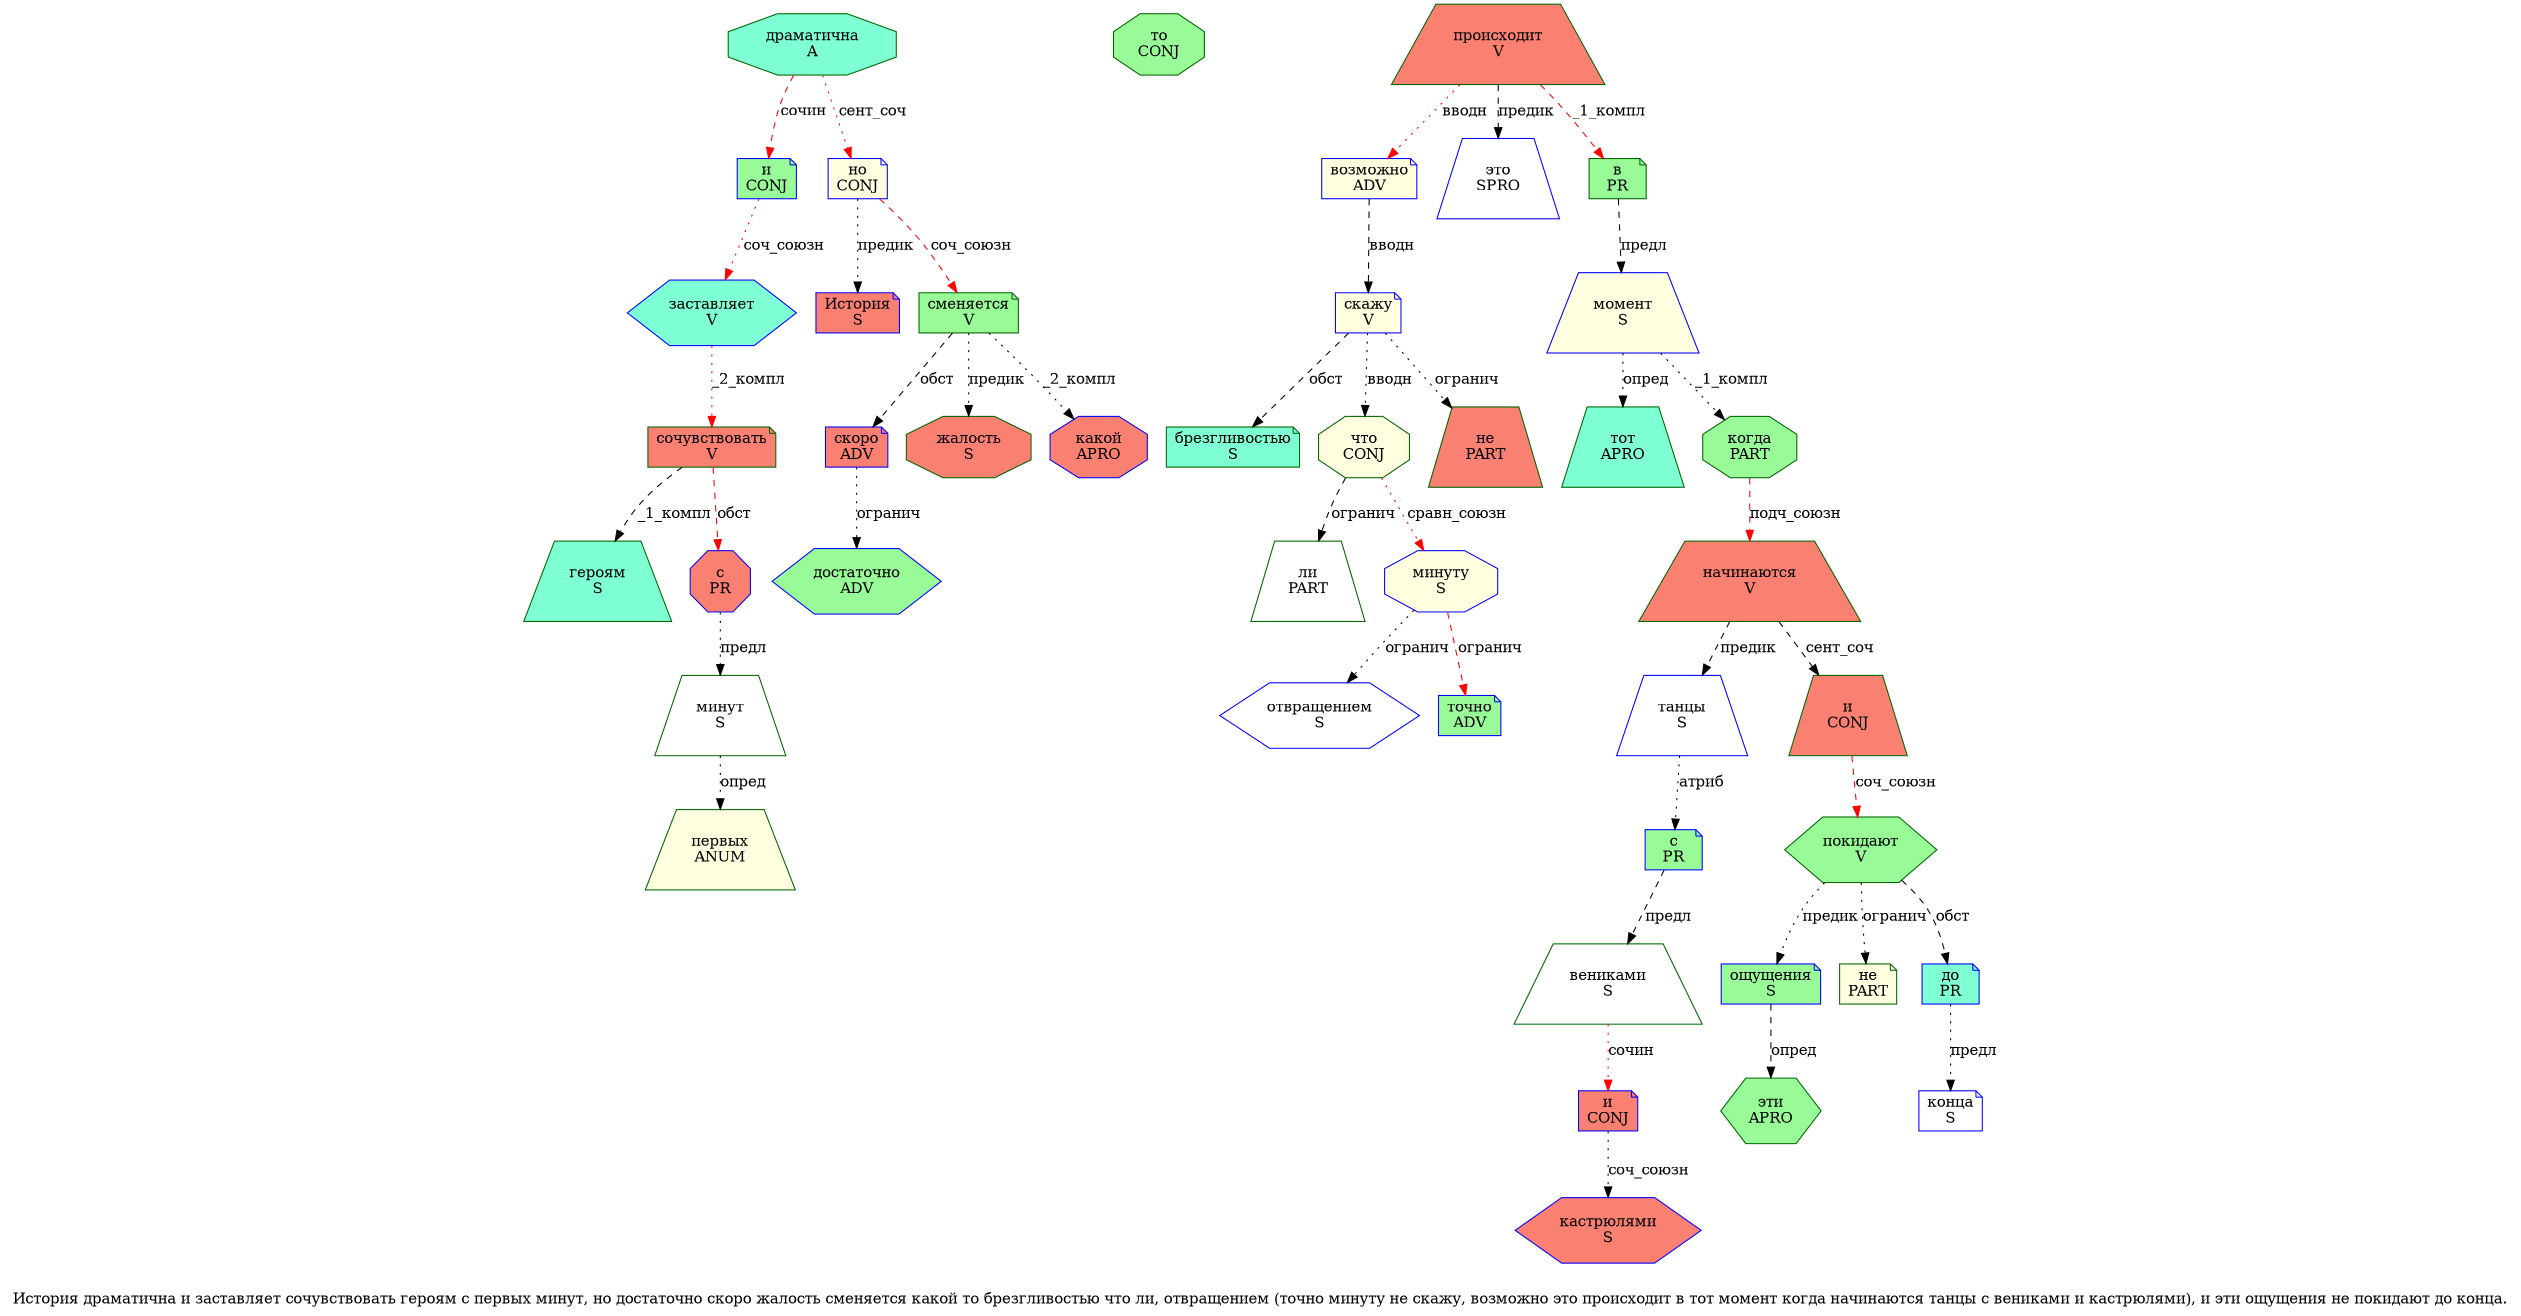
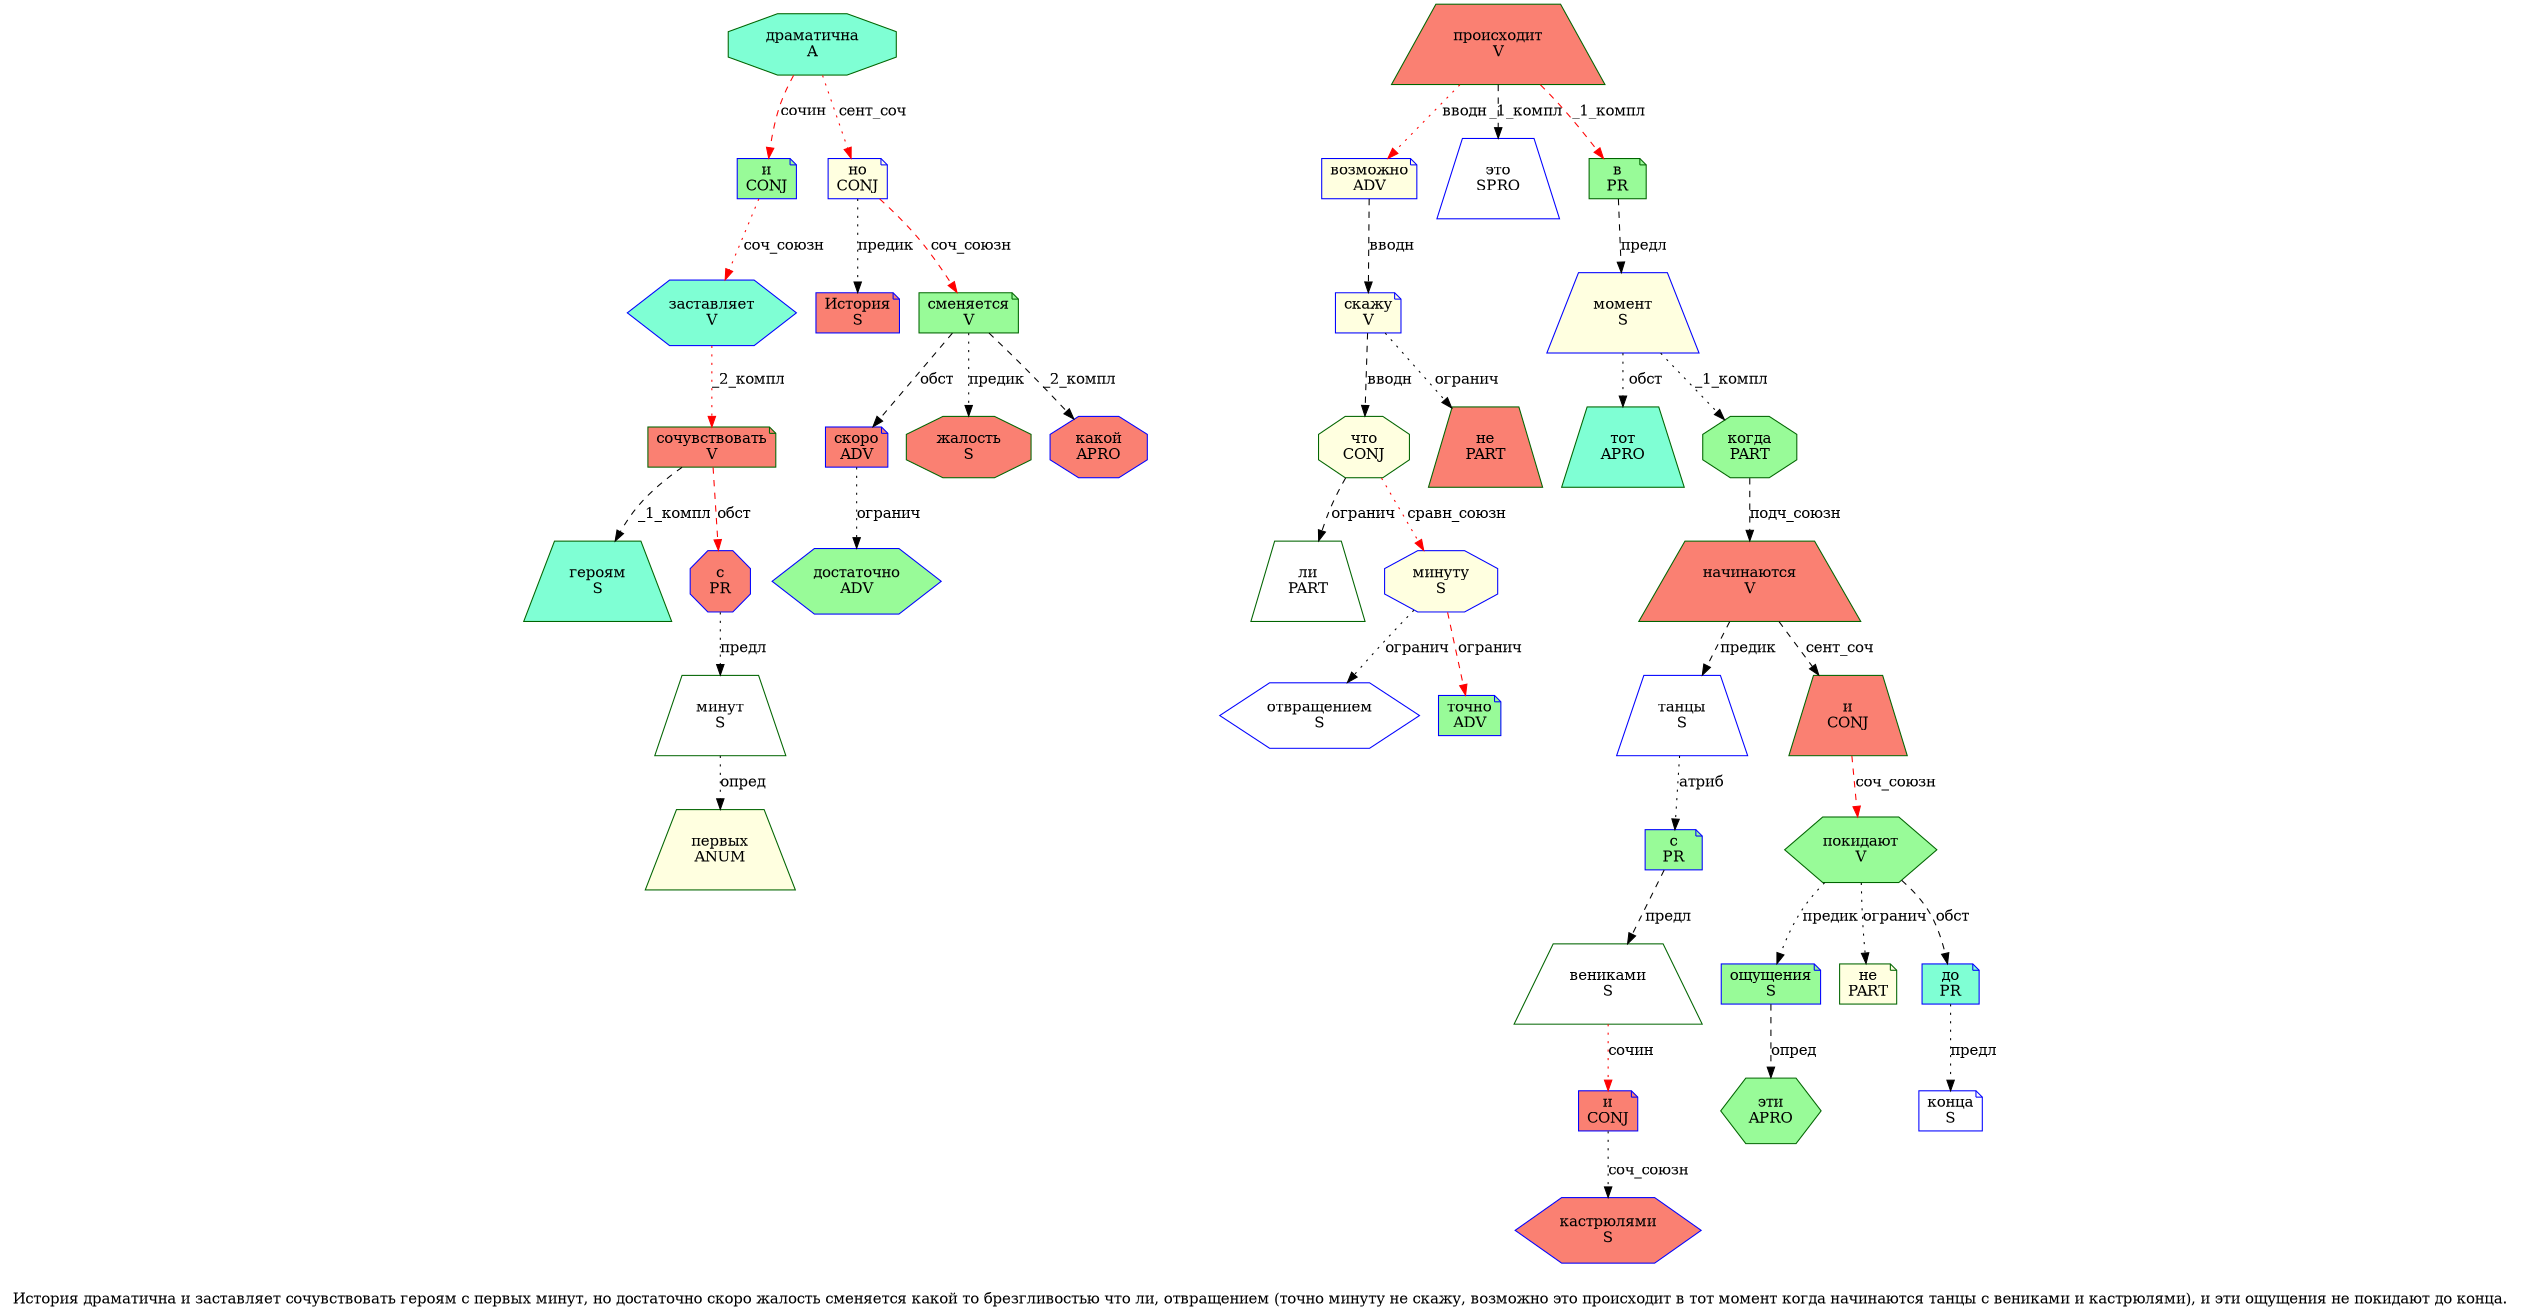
  digraph {
    label="История драматична и заставляет сочувствовать героям с первых минут, но достаточно скоро жалость сменяется какой то брезгливостью что ли, отвращением (точно минуту не скажу, возможно это происходит в тот момент когда начинаются танцы с вениками и кастрюлями), и эти ощущения не покидают до конца."
    node [color=blue fillcolor=salmon penwidth=1 shape=note style=filled]
    edge [color=black style=dotted]
    n1 [label="История\nS"]
    n2 [color=darkgreen fillcolor=aquamarine label="драматична\nA" shape=octagon]
    n3 [fillcolor=palegreen label="и\nCONJ"]
    n4 [fillcolor=lightyellow label="но\nCONJ"]
    n5 [fillcolor=aquamarine label="заставляет\nV" shape=hexagon]
    n6 [color=darkgreen fillcolor=palegreen label="сменяется\nV"]
    n7 [color=darkgreen label="сочувствовать\nV"]
    n8 [color=darkgreen fillcolor=aquamarine label="героям\nS" shape=trapezium]
    n9 [label="с\nPR" shape=octagon]
    n10 [color=darkgreen fillcolor=white label="минут\nS" shape=trapezium]
    n11 [color=darkgreen fillcolor=lightyellow label="первых\nANUM" shape=trapezium]
    n12 [label="скоро\nADV"]
    n13 [color=darkgreen label="жалость\nS" shape=octagon]
    n14 [label="какой\nAPRO" shape=octagon]
    n15 [fillcolor=palegreen label="достаточно\nADV" shape=hexagon]
-   n16 [color=darkgreen fillcolor=palegreen label="то\nCONJ" shape=octagon]
-   n17 [color=darkgreen fillcolor=aquamarine label="брезгливостью\nS"]
    n18 [color=darkgreen fillcolor=lightyellow label="что\nCONJ" shape=octagon]
    n19 [color=darkgreen fillcolor=white label="ли\nPART" shape=trapezium]
    n20 [fillcolor=lightyellow label="минуту\nS" shape=octagon]
    n21 [fillcolor=white label="отвращением\nS" shape=hexagon]
    n22 [fillcolor=palegreen label="точно\nADV"]
    n23 [color=darkgreen label="не\nPART" shape=trapezium]
    n24 [fillcolor=lightyellow label="скажу\nV"]
    n25 [fillcolor=lightyellow label="возможно\nADV"]
    n26 [fillcolor=white label="это\nSPRO" shape=trapezium]
    n27 [color=darkgreen label="происходит\nV" shape=trapezium]
    n28 [color=darkgreen fillcolor=palegreen label="в\nPR"]
    n29 [fillcolor=lightyellow label="момент\nS" shape=trapezium]
    n30 [color=darkgreen fillcolor=aquamarine label="тот\nAPRO" shape=trapezium]
    n31 [color=darkgreen fillcolor=palegreen label="когда\nPART" shape=octagon]
    n32 [color=darkgreen label="начинаются\nV" shape=trapezium]
    n33 [fillcolor=white label="танцы\nS" shape=trapezium]
    n34 [color=darkgreen label="и\nCONJ" shape=trapezium]
    n35 [fillcolor=palegreen label="с\nPR"]
    n36 [color=darkgreen fillcolor=palegreen label="покидают\nV" shape=hexagon]
    n37 [color=darkgreen fillcolor=white label="вениками\nS" shape=trapezium]
    n38 [label="и\nCONJ"]
    n39 [label="кастрюлями\nS" shape=hexagon]
    n40 [fillcolor=palegreen label="ощущения\nS"]
    n41 [color=darkgreen fillcolor=lightyellow label="не\nPART"]
    n42 [fillcolor=aquamarine label="до\nPR"]
    n43 [color=darkgreen fillcolor=palegreen label="эти\nAPRO" shape=hexagon]
    n44 [fillcolor=white label="конца\nS"]
    n2 -> n3 [color=red label="сочин" style=dashed]
    n2 -> n4 [color=red label="сент_соч"]
    n3 -> n5 [color=red label="соч_союзн"]
    n4 -> n1 [label="предик"]
    n4 -> n6 [color=red label="соч_союзн" style=dashed]
    n5 -> n7 [color=red label="_2_компл"]
    n6 -> n12 [label="обст" style=dashed]
    n6 -> n13 [label="предик"]
-   n6 -> n14 [label="_2_компл"]
+   n6 -> n14 [label="_2_компл" style=dashed]
    n7 -> n8 [label="_1_компл" style=dashed]
    n7 -> n9 [color=red label="обст" style=dashed]
    n9 -> n10 [label="предл"]
    n10 -> n11 [label="опред"]
    n12 -> n15 [label="огранич"]
    n18 -> n19 [label="огранич" style=dashed]
    n18 -> n20 [color=red label="сравн_союзн"]
    n20 -> n21 [label="огранич"]
    n20 -> n22 [color=red label="огранич" style=dashed]
-   n24 -> n17 [label="обст" style=dashed]
-   n24 -> n18 [label="вводн"]
+   n24 -> n18 [label="вводн" style=dashed]
    n24 -> n23 [label="огранич"]
    n25 -> n24 [label="вводн" style=dashed]
    n27 -> n25 [color=red label="вводн"]
-   n27 -> n26 [label="предик" style=dashed]
+   n27 -> n26 [label="_1_компл" style=dashed]
    n27 -> n28 [color=red label="_1_компл" style=dashed]
    n28 -> n29 [label="предл" style=dashed]
-   n29 -> n30 [label="опред"]
+   n29 -> n30 [label="обст"]
    n29 -> n31 [label="_1_компл"]
-   n31 -> n32 [color=red label="подч_союзн" style=dashed]
+   n31 -> n32 [label="подч_союзн" style=dashed]
    n32 -> n33 [label="предик" style=dashed]
    n32 -> n34 [label="сент_соч" style=dashed]
    n33 -> n35 [label="атриб"]
    n34 -> n36 [color=red label="соч_союзн" style=dashed]
    n35 -> n37 [label="предл" style=dashed]
    n36 -> n40 [label="предик"]
    n36 -> n41 [label="огранич"]
    n36 -> n42 [label="обст" style=dashed]
    n37 -> n38 [color=red label="сочин"]
    n38 -> n39 [label="соч_союзн"]
    n40 -> n43 [label="опред" style=dashed]
    n42 -> n44 [label="предл"]
  }
